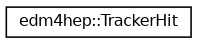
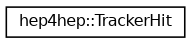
  digraph {
    rankdir=LR
-   n1 [color=black fillcolor=white fontname=Helvetica fontsize=10 height=0.2 label="edm4hep::TrackerHit" shape=record style=filled width=0.4]
+   n1 [color=black fillcolor=white fontname=Helvetica fontsize=10 height=0.2 label="hep4hep::TrackerHit" shape=record style=filled width=0.4]
  }
